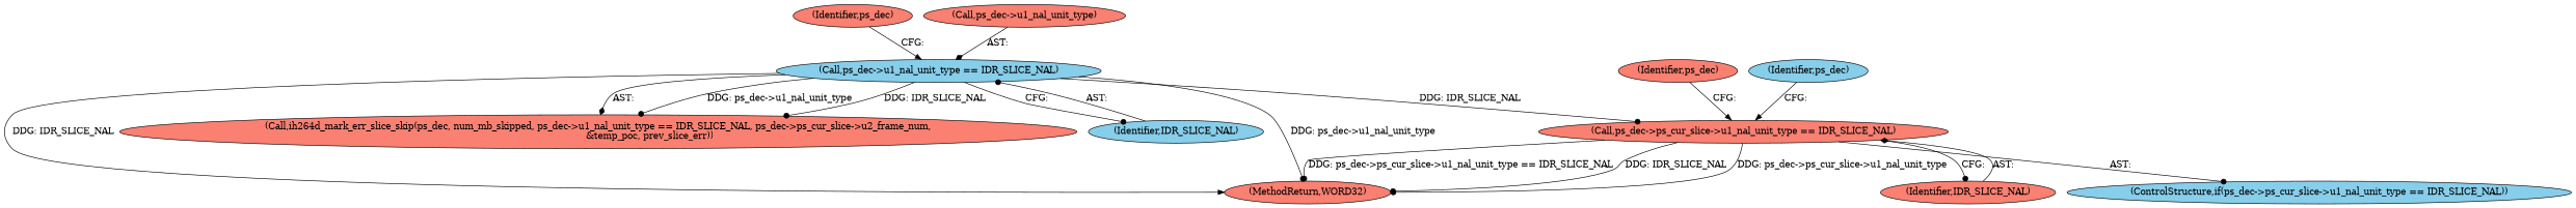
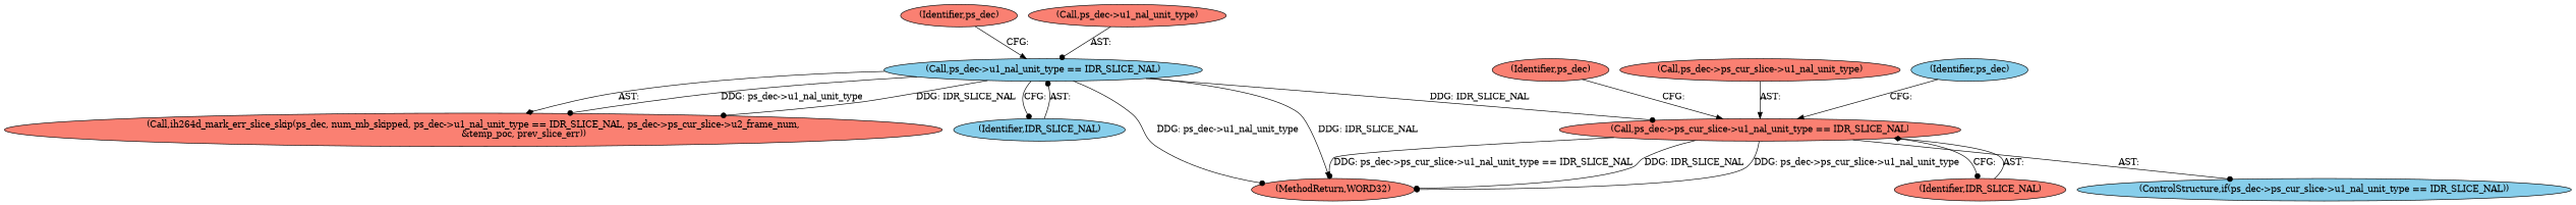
  digraph {
    node [fillcolor=salmon style=filled]
    edge [arrowhead=dot]
    n1 [label="(Call,ps_dec->ps_cur_slice->u1_nal_unit_type == IDR_SLICE_NAL)"]
    n2 [fillcolor=skyblue label="(ControlStructure,if(ps_dec->ps_cur_slice->u1_nal_unit_type == IDR_SLICE_NAL))"]
    n3 [label="(MethodReturn,WORD32)"]
    n4 [label="(Identifier,IDR_SLICE_NAL)"]
    n5 [fillcolor=skyblue label="(Call,ps_dec->u1_nal_unit_type == IDR_SLICE_NAL)"]
    n6 [label="(Call,ih264d_mark_err_slice_skip(ps_dec, num_mb_skipped, ps_dec->u1_nal_unit_type == IDR_SLICE_NAL, ps_dec->ps_cur_slice->u2_frame_num,\n                                    &temp_poc, prev_slice_err))"]
    n7 [fillcolor=skyblue label="(Identifier,IDR_SLICE_NAL)"]
    n8 [label="(Identifier,ps_dec)"]
+   n9 [label="(Call,ps_dec->ps_cur_slice->u1_nal_unit_type)"]
    n10 [fillcolor=skyblue label="(Identifier,ps_dec)"]
    n11 [label="(Identifier,ps_dec)"]
    n12 [label="(Call,ps_dec->u1_nal_unit_type)"]
    n1 -> n2 [label="AST: "]
    n1 -> n3 [label="DDG: ps_dec->ps_cur_slice->u1_nal_unit_type"]
    n1 -> n3 [label="DDG: ps_dec->ps_cur_slice->u1_nal_unit_type == IDR_SLICE_NAL"]
    n1 -> n3 [label="DDG: IDR_SLICE_NAL"]
    n1 -> n4 [label="CFG: "]
    n4 -> n1 [arrowhead=diamond label="AST: "]
    n5 -> n1 [label="DDG: IDR_SLICE_NAL"]
    n5 -> n3 [label="DDG: ps_dec->u1_nal_unit_type"]
    n5 -> n3 [arrowhead=normal label="DDG: IDR_SLICE_NAL"]
    n5 -> n6 [arrowhead=diamond label="AST: "]
    n5 -> n6 [label="DDG: ps_dec->u1_nal_unit_type"]
    n5 -> n6 [label="DDG: IDR_SLICE_NAL"]
    n5 -> n7 [label="CFG: "]
    n7 -> n5 [label="AST: "]
    n8 -> n1 [arrowhead=normal label="CFG: "]
+   n9 -> n1 [arrowhead=normal label="AST: "]
    n10 -> n1 [arrowhead=normal label="CFG: "]
    n11 -> n5 [arrowhead=normal label="CFG: "]
-   n12 -> n5 [arrowhead=diamond label="AST: "]
+   n12 -> n5 [label="AST: "]
  }
